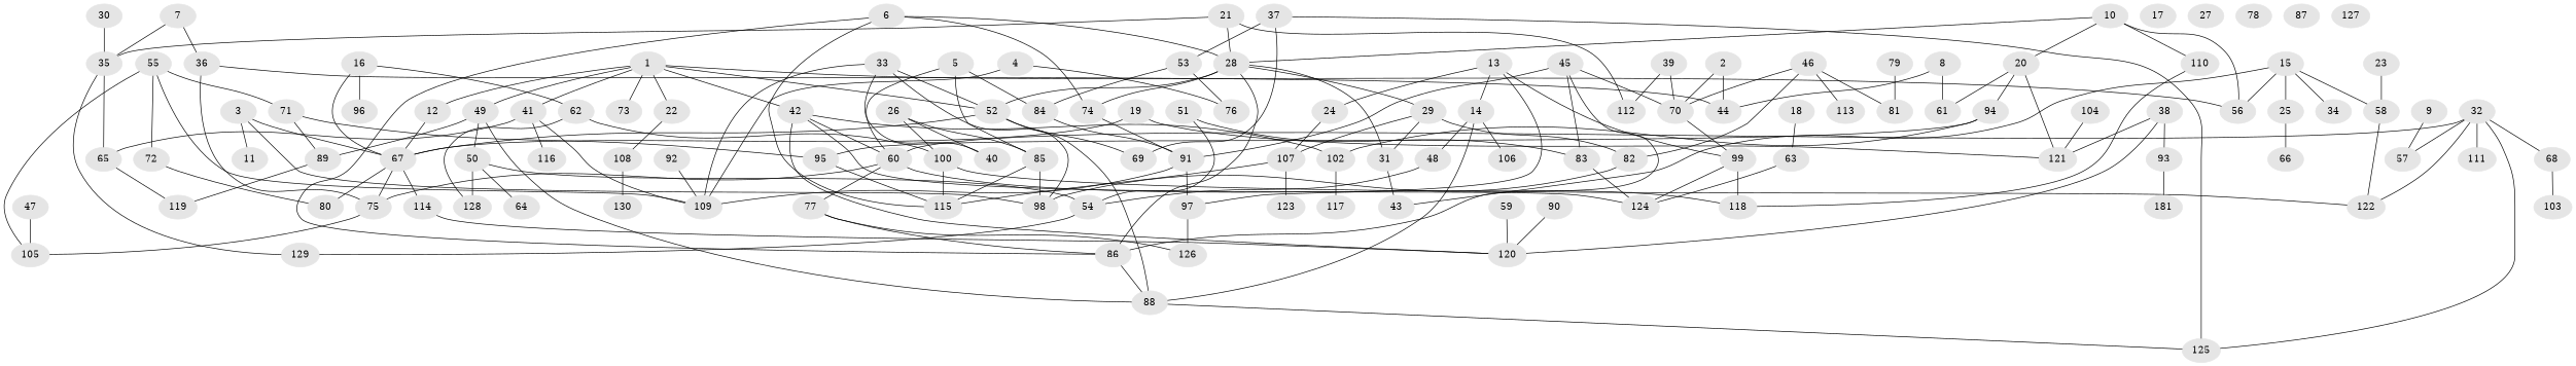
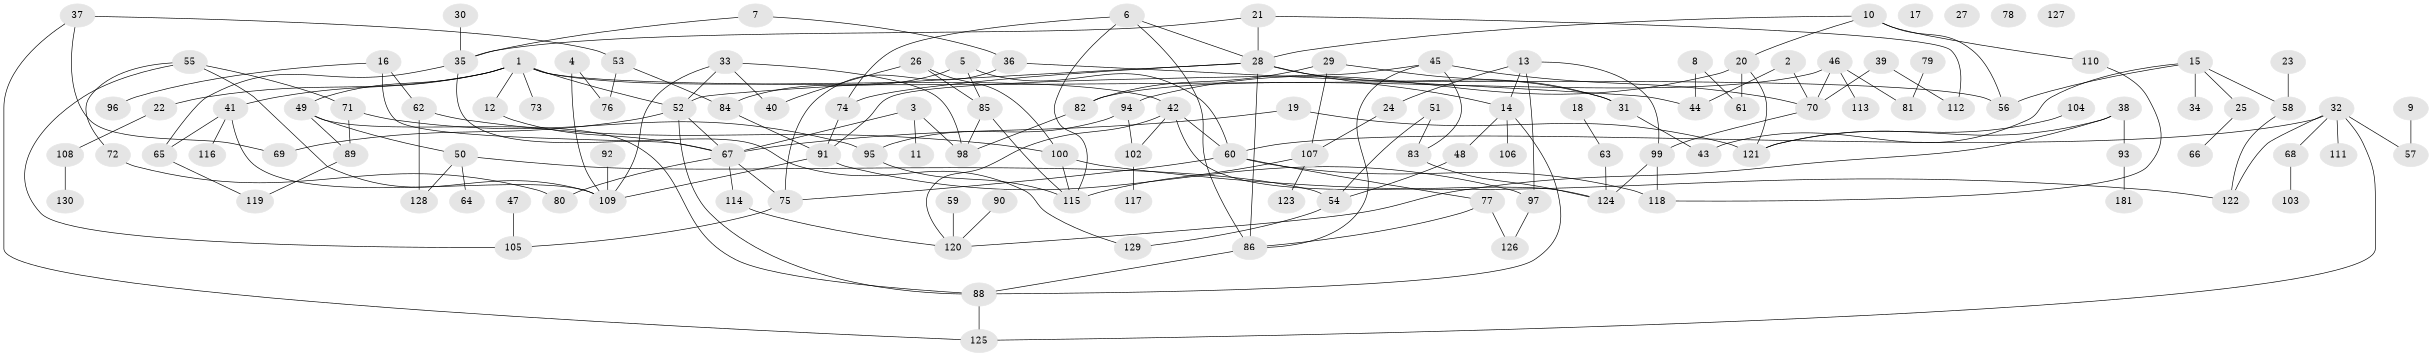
  graph {
    node [color=gray90 style=filled]
    1
    12
    22
    41
    42
    49
    52
    56
    73
    67
    108
    109
    65
    116
    60
    120
    102
    124
    88
    50
    89
    69
    2
    44
    70
    99
    3
    11
    98
    75
    80
    114
    4
    76
    5
    84
    85
    77
    118
    91
    115
    6
    28
    74
    86
    29
    31
    7
    35
    36
    129
    8
    61
    9
    57
    10
    20
    110
    121
    94
    13
    14
    24
    97
    48
    106
    107
    126
    54
    125
    15
    25
    34
    43
    58
    66
    122
    16
    62
    96
    100
    128
    17
    18
    63
    83
    19
    95
    21
    112
    130
    23
    123
    26
    40
    27
    82
    30
    32
    68
    111
    103
    33
    119
    105
    37
    53
    38
    93
    n110 [label=181]
    39
    117
    45
    46
    81
    113
    47
    64
    51
    55
    71
    72
    59
    104
    78
    79
-   87
    90
    92
    127
    1 -- 12
    1 -- 22
    1 -- 41
    1 -- 42
    1 -- 49
    1 -- 52
    1 -- 56
    1 -- 73
    12 -- 67
    22 -- 108
    41 -- 109
    41 -- 65
    41 -- 116
    42 -- 60
    42 -- 120
    42 -- 102
    42 -- 124
    49 -- 88
    49 -- 50
    49 -- 89
    52 -- 67
    52 -- 88
    52 -- 69
    67 -- 75
    67 -- 80
    67 -- 114
    108 -- 130
    65 -- 119
    60 -- 75
    60 -- 77
    60 -- 118
    102 -- 117
    88 -- 125
    50 -- 54
    50 -- 128
    50 -- 64
    89 -- 119
    2 -- 44
    2 -- 70
    70 -- 99
    99 -- 124
    99 -- 118
    3 -- 67
    3 -- 11
    3 -- 98
    75 -- 105
    114 -- 120
    4 -- 109
    4 -- 76
    5 -- 60
    5 -- 84
    5 -- 85
    84 -- 91
    85 -- 98
    85 -- 115
    77 -- 86
    77 -- 126
    91 -- 109
    91 -- 97
    6 -- 115
    6 -- 28
    6 -- 74
    6 -- 86
    28 -- 52
    28 -- 74
    28 -- 86
-   28 -- 29
+   28 -- 14
    28 -- 31
    74 -- 91
    86 -- 88
    29 -- 31
    29 -- 107
    29 -- 82
    31 -- 43
    7 -- 35
    7 -- 36
    35 -- 65
    35 -- 129
    36 -- 44
    36 -- 75
    8 -- 44
    8 -- 61
    9 -- 57
    10 -- 56
    10 -- 28
    10 -- 20
    10 -- 110
    20 -- 61
    20 -- 121
    20 -- 94
    110 -- 118
    94 -- 102
    94 -- 95
    13 -- 99
    13 -- 14
    13 -- 24
    13 -- 97
    14 -- 88
    14 -- 48
    14 -- 106
    24 -- 107
    97 -- 126
    48 -- 54
    107 -- 115
    107 -- 123
    54 -- 129
    15 -- 56
    15 -- 25
    15 -- 34
    15 -- 43
    15 -- 58
    25 -- 66
    58 -- 122
    16 -- 67
    16 -- 62
    16 -- 96
    62 -- 100
    62 -- 128
    100 -- 115
    100 -- 122
    18 -- 63
    63 -- 124
    83 -- 124
    19 -- 67
    19 -- 121
    95 -- 115
    21 -- 28
    21 -- 35
    21 -- 112
    23 -- 58
    26 -- 85
    26 -- 100
    26 -- 40
    82 -- 98
    30 -- 35
    32 -- 60
    32 -- 57
    32 -- 125
    32 -- 122
    32 -- 68
    32 -- 111
    68 -- 103
    33 -- 52
    33 -- 109
    33 -- 98
    33 -- 40
    37 -- 69
    37 -- 125
    37 -- 53
    53 -- 76
    53 -- 84
    38 -- 120
    38 -- 121
    38 -- 93
    93 -- n110
    39 -- 70
    39 -- 112
    45 -- 70
    45 -- 91
    45 -- 86
    45 -- 83
    46 -- 70
    46 -- 82
    46 -- 81
    46 -- 113
    47 -- 105
    51 -- 54
    51 -- 83
    55 -- 109
    55 -- 105
    55 -- 71
    55 -- 72
    71 -- 89
    71 -- 95
    72 -- 80
    59 -- 120
    104 -- 121
    79 -- 81
    90 -- 120
    92 -- 109
  }
